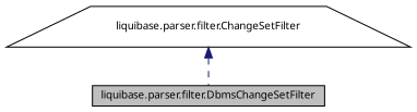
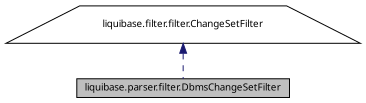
  digraph {
    node [color=black fontname="FreeSans.ttf" fontsize=10 style=filled]
    n1 [fillcolor=grey75 fontcolor=black height=0.2 label="liquibase.parser.filter.DbmsChangeSetFilter" shape=box width=0.4]
-   n2 [fillcolor=white height=0.2 label="liquibase.parser.filter.ChangeSetFilter" shape=trapezium width=0.4]
+   n2 [fillcolor=white height=0.2 label="liquibase.filter.filter.ChangeSetFilter" shape=trapezium width=0.4]
    n2 -> n1 [color=midnightblue dir=back fontname="FreeSans.ttf" fontsize=10 labelfontname="FreeSans.ttf" labelfontsize=10 style=dashed]
  }
